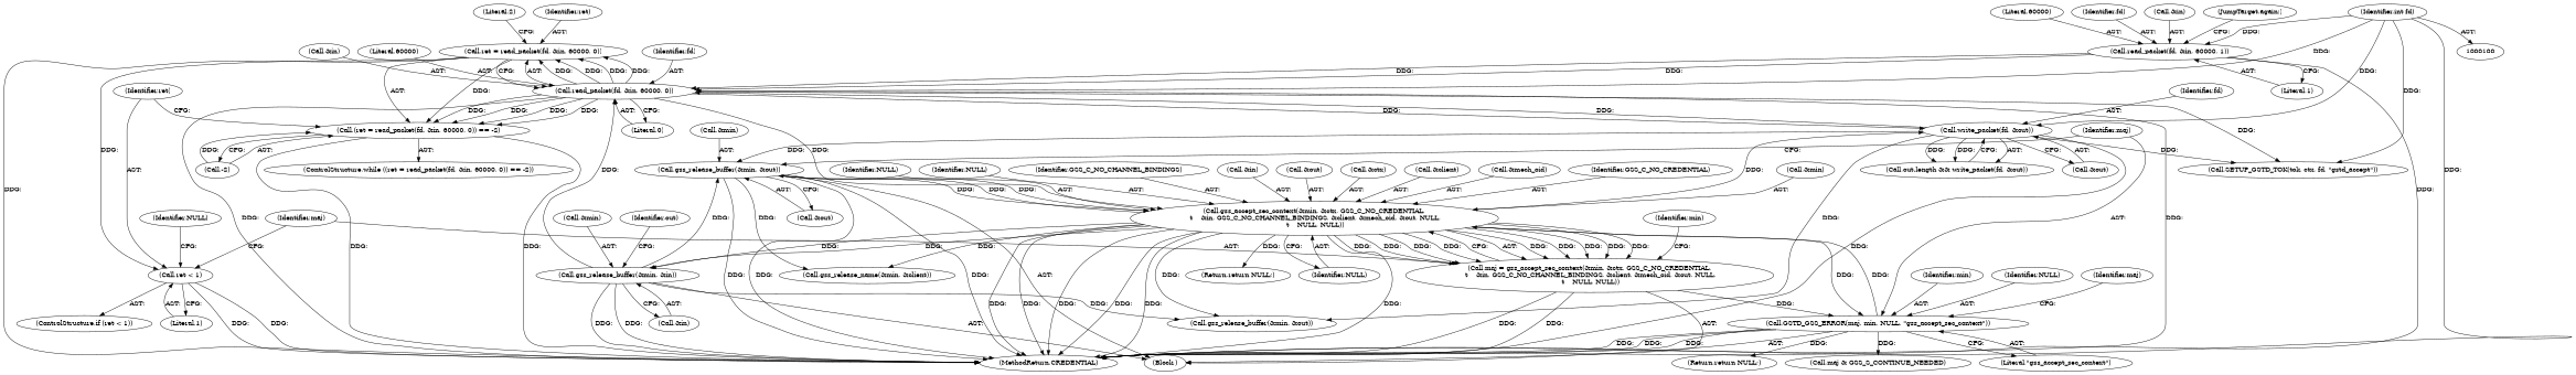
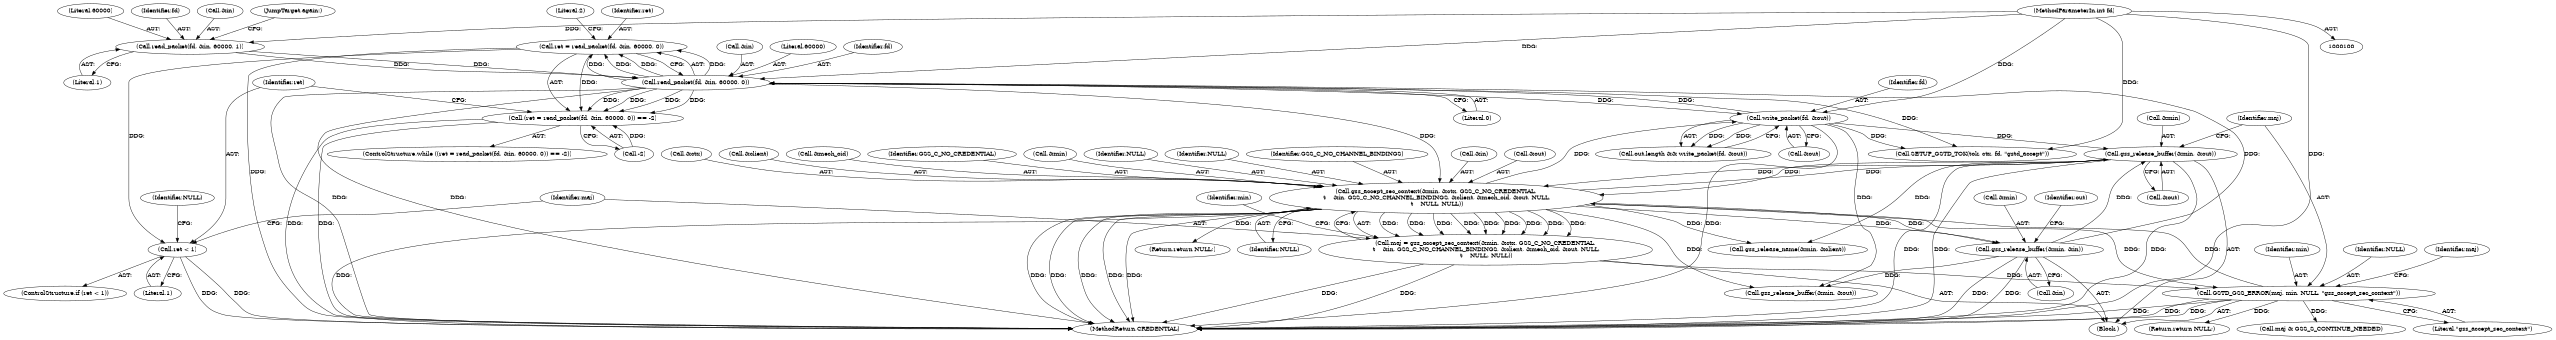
  digraph {
    n1 [label="(Call,ret = read_packet(fd, &in, 60000, 0))"]
    n2 [label="(Call,read_packet(fd, &in, 60000, 0))"]
    n3 [label="(Call,(ret = read_packet(fd, &in, 60000, 0)) == -2)"]
    n4 [label="(Call,ret < 1)"]
    n5 [label="(MethodReturn,CREDENTIAL)"]
    n6 [label="(Call,write_packet(fd, &out))"]
    n7 [label="(Call,gss_accept_sec_context(&min, &ctx, GSS_C_NO_CREDENTIAL,\n \t    &in, GSS_C_NO_CHANNEL_BINDINGS, &client, &mech_oid, &out, NULL,\n \t    NULL, NULL))"]
    n8 [label="(Literal,0)"]
    n9 [label="(Call,SETUP_GSTD_TOK(tok, ctx, fd, \"gstd_accept\"))"]
    n10 [label="(ControlStructure,while ((ret = read_packet(fd, &in, 60000, 0)) == -2))"]
    n11 [label="(Call,-2)"]
    n12 [label="(ControlStructure,if (ret < 1))"]
    n13 [label="(Literal,1)"]
    n14 [label="(Call,gss_release_buffer(&min, &out))"]
    n15 [label="(Call,out.length && write_packet(fd, &out))"]
    n16 [label="(Call,&out)"]
    n17 [label="(Call,gss_release_buffer(&min, &out))"]
    n18 [label="(Call,gss_release_buffer(&min, &in))"]
    n19 [label="(Call,GSTD_GSS_ERROR(maj, min, NULL, \"gss_accept_sec_context\"))"]
    n20 [label="(Call,maj = gss_accept_sec_context(&min, &ctx, GSS_C_NO_CREDENTIAL,\n \t    &in, GSS_C_NO_CHANNEL_BINDINGS, &client, &mech_oid, &out, NULL,\n \t    NULL, NULL))"]
    n21 [label="(Return,return NULL;)"]
    n22 [label="(Call,gss_release_name(&min, &client))"]
    n23 [label="(Identifier,NULL)"]
    n24 [label="(Block,)"]
    n25 [label="(Call,&out)"]
-   n26 [label="(Identifier,int fd)"]
+   n26 [label="(MethodParameterIn,int fd)"]
    n27 [label="(Call,read_packet(fd, &in, 60000, 1))"]
    1000100
    n29 [label="(Literal,1)"]
    n30 [label="(Call,&in)"]
    n31 [label="(Return,return NULL;)"]
    n32 [label="(Call,maj & GSS_S_CONTINUE_NEEDED)"]
    n33 [label="(Literal,\"gss_accept_sec_context\")"]
    n34 [label="(Identifier,min)"]
    n35 [label="(Call,&min)"]
    n36 [label="(Identifier,NULL)"]
    n37 [label="(Identifier,NULL)"]
    n38 [label="(Identifier,GSS_C_NO_CHANNEL_BINDINGS)"]
    n39 [label="(Call,&in)"]
    n40 [label="(Call,&in)"]
    n41 [label="(Identifier,NULL)"]
    n42 [label="(JumpTarget,again:)"]
    n43 [label="(Identifier,min)"]
    n44 [label="(Call,&in)"]
    n45 [label="(Call,&min)"]
    n46 [label="(Literal,60000)"]
    n47 [label="(Literal,60000)"]
    n48 [label="(Call,&out)"]
    n49 [label="(Call,&ctx)"]
    n50 [label="(Call,&client)"]
    n51 [label="(Identifier,maj)"]
    n52 [label="(Call,&min)"]
    n53 [label="(Identifier,maj)"]
    n54 [label="(Literal,2)"]
    n55 [label="(Identifier,fd)"]
    n56 [label="(Call,&mech_oid)"]
    n57 [label="(Identifier,NULL)"]
    n58 [label="(Identifier,maj)"]
    n59 [label="(Identifier,fd)"]
    n60 [label="(Identifier,GSS_C_NO_CREDENTIAL)"]
    n61 [label="(Identifier,ret)"]
    n62 [label="(Identifier,ret)"]
    n63 [label="(Identifier,out)"]
    n64 [label="(Identifier,fd)"]
    n1 -> n2 [label="CFG: "]
    n1 -> n3 [label="AST: "]
    n1 -> n3 [label="DDG: "]
    n1 -> n4 [label="DDG: "]
    n1 -> n5 [label="DDG: "]
    n2 -> n1 [label="AST: "]
    n2 -> n1 [label="DDG: "]
    n2 -> n1 [label="DDG: "]
    n2 -> n1 [label="DDG: "]
    n2 -> n1 [label="DDG: "]
    n2 -> n3 [label="DDG: "]
    n2 -> n3 [label="DDG: "]
    n2 -> n3 [label="DDG: "]
    n2 -> n3 [label="DDG: "]
    n2 -> n5 [label="DDG: "]
    n2 -> n5 [label="DDG: "]
    n2 -> n6 [label="DDG: "]
    n2 -> n7 [label="DDG: "]
    n2 -> n8 [label="CFG: "]
    n2 -> n9 [label="DDG: "]
    n3 -> n5 [label="DDG: "]
    n3 -> n5 [label="DDG: "]
    n3 -> n10 [label="AST: "]
    n3 -> n11 [label="CFG: "]
    n4 -> n5 [label="DDG: "]
    n4 -> n5 [label="DDG: "]
    n4 -> n12 [label="AST: "]
    n4 -> n13 [label="CFG: "]
    n6 -> n2 [label="DDG: "]
    n6 -> n5 [label="DDG: "]
    n6 -> n9 [label="DDG: "]
    n6 -> n14 [label="DDG: "]
    n6 -> n15 [label="AST: "]
    n6 -> n15 [label="DDG: "]
    n6 -> n15 [label="DDG: "]
    n6 -> n16 [label="CFG: "]
    n6 -> n17 [label="DDG: "]
    n7 -> n5 [label="DDG: "]
    n7 -> n5 [label="DDG: "]
    n7 -> n5 [label="DDG: "]
    n7 -> n5 [label="DDG: "]
    n7 -> n5 [label="DDG: "]
    n7 -> n5 [label="DDG: "]
    n7 -> n6 [label="DDG: "]
    n7 -> n14 [label="DDG: "]
    n7 -> n17 [label="DDG: "]
    n7 -> n18 [label="DDG: "]
    n7 -> n18 [label="DDG: "]
    n7 -> n19 [label="DDG: "]
    n7 -> n20 [label="AST: "]
    n7 -> n20 [label="DDG: "]
    n7 -> n20 [label="DDG: "]
    n7 -> n20 [label="DDG: "]
    n7 -> n20 [label="DDG: "]
    n7 -> n20 [label="DDG: "]
    n7 -> n20 [label="DDG: "]
    n7 -> n20 [label="DDG: "]
    n7 -> n20 [label="DDG: "]
    n7 -> n20 [label="DDG: "]
    n7 -> n21 [label="DDG: "]
    n7 -> n22 [label="DDG: "]
    n7 -> n23 [label="CFG: "]
    n8 -> n2 [label="AST: "]
    n11 -> n3 [label="AST: "]
    n11 -> n3 [label="DDG: "]
    n13 -> n4 [label="AST: "]
    n14 -> n5 [label="DDG: "]
    n14 -> n5 [label="DDG: "]
    n14 -> n5 [label="DDG: "]
    n14 -> n7 [label="DDG: "]
    n14 -> n7 [label="DDG: "]
    n14 -> n22 [label="DDG: "]
    n14 -> n24 [label="AST: "]
    n14 -> n25 [label="CFG: "]
    n15 -> n6 [label="CFG: "]
    n16 -> n6 [label="AST: "]
    n18 -> n2 [label="DDG: "]
    n18 -> n5 [label="DDG: "]
    n18 -> n5 [label="DDG: "]
    n18 -> n14 [label="DDG: "]
    n18 -> n17 [label="DDG: "]
    n18 -> n24 [label="AST: "]
    n18 -> n30 [label="CFG: "]
    n19 -> n5 [label="DDG: "]
    n19 -> n5 [label="DDG: "]
    n19 -> n5 [label="DDG: "]
    n19 -> n7 [label="DDG: "]
    n19 -> n24 [label="AST: "]
    n19 -> n31 [label="DDG: "]
    n19 -> n32 [label="DDG: "]
    n19 -> n33 [label="CFG: "]
    n20 -> n5 [label="DDG: "]
    n20 -> n5 [label="DDG: "]
    n20 -> n7 [label="CFG: "]
    n20 -> n19 [label="DDG: "]
    n20 -> n24 [label="AST: "]
    n23 -> n7 [label="AST: "]
    n25 -> n14 [label="AST: "]
    n26 -> n2 [label="DDG: "]
    n26 -> n5 [label="DDG: "]
    n26 -> n6 [label="DDG: "]
    n26 -> n9 [label="DDG: "]
    n26 -> n27 [label="DDG: "]
    n26 -> 1000100 [label="AST: "]
    n27 -> n2 [label="DDG: "]
    n27 -> n2 [label="DDG: "]
-   n27 -> n5 [label="DDG: "]
    n27 -> n29 [label="CFG: "]
    n29 -> n27 [label="AST: "]
    n30 -> n18 [label="AST: "]
    n33 -> n19 [label="AST: "]
    n34 -> n19 [label="AST: "]
    n35 -> n7 [label="AST: "]
    n36 -> n7 [label="AST: "]
    n37 -> n7 [label="AST: "]
    n38 -> n7 [label="AST: "]
    n39 -> n27 [label="AST: "]
    n40 -> n2 [label="AST: "]
    n41 -> n4 [label="CFG: "]
    n42 -> n27 [label="CFG: "]
    n43 -> n20 [label="CFG: "]
    n44 -> n7 [label="AST: "]
    n45 -> n14 [label="AST: "]
    n46 -> n27 [label="AST: "]
    n47 -> n2 [label="AST: "]
    n48 -> n7 [label="AST: "]
    n49 -> n7 [label="AST: "]
    n50 -> n7 [label="AST: "]
    n51 -> n4 [label="CFG: "]
    n51 -> n20 [label="AST: "]
    n52 -> n18 [label="AST: "]
    n53 -> n14 [label="CFG: "]
    n53 -> n19 [label="AST: "]
    n54 -> n1 [label="CFG: "]
    n55 -> n2 [label="AST: "]
    n56 -> n7 [label="AST: "]
    n57 -> n19 [label="AST: "]
    n58 -> n19 [label="CFG: "]
    n59 -> n6 [label="AST: "]
    n60 -> n7 [label="AST: "]
    n61 -> n3 [label="CFG: "]
    n61 -> n4 [label="AST: "]
    n62 -> n1 [label="AST: "]
    n63 -> n18 [label="CFG: "]
    n64 -> n27 [label="AST: "]
  }
